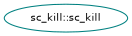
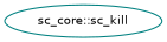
  digraph {
    rankdir=LR
    fontname="DejaVu Sans"
-   n1 [color=teal fillcolor=white fontname="DejaVu Sans" fontsize=10 height=0.2 label="sc_kill::sc_kill" shape=ellipse style=filled width=0.4]
+   n1 [color=teal fillcolor=white fontname="DejaVu Sans" fontsize=10 height=0.2 label="sc_core::sc_kill" shape=ellipse style=filled width=0.4]
  }
